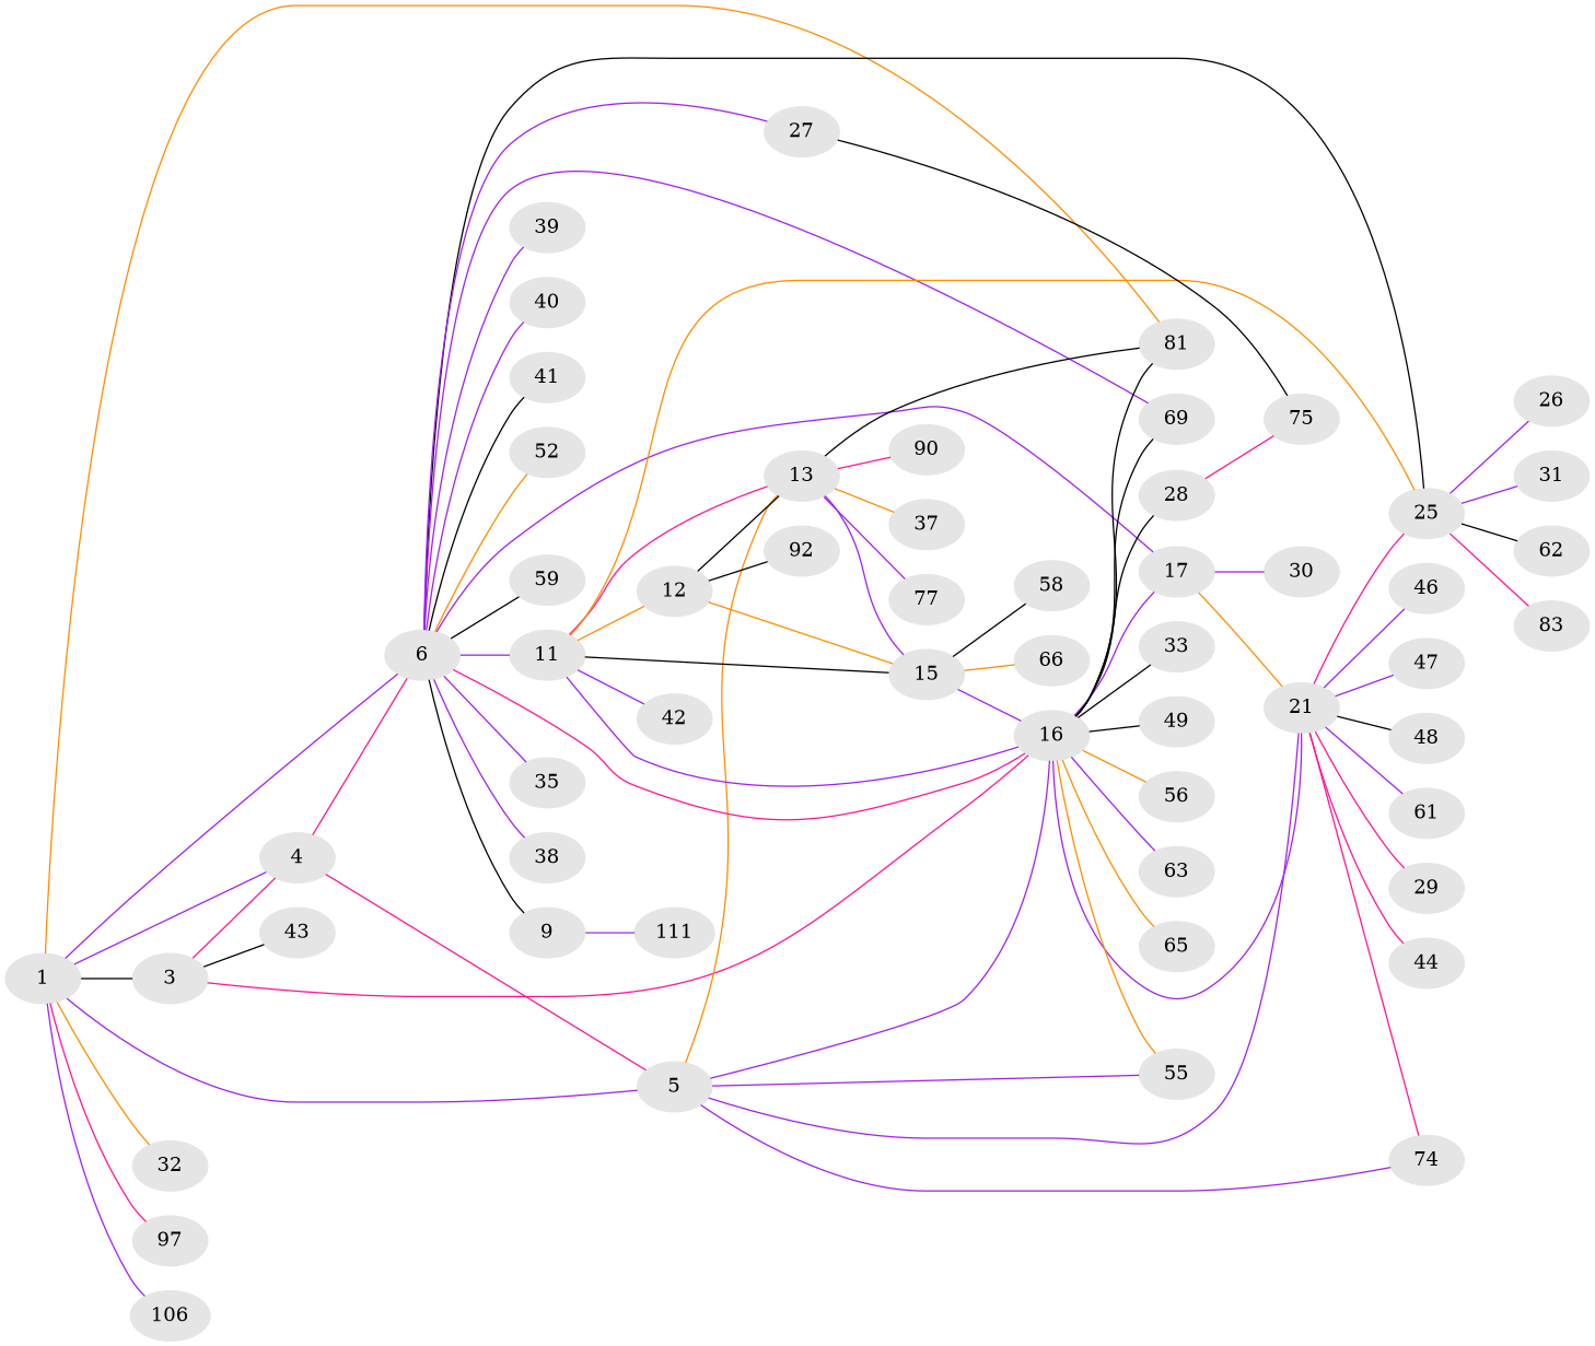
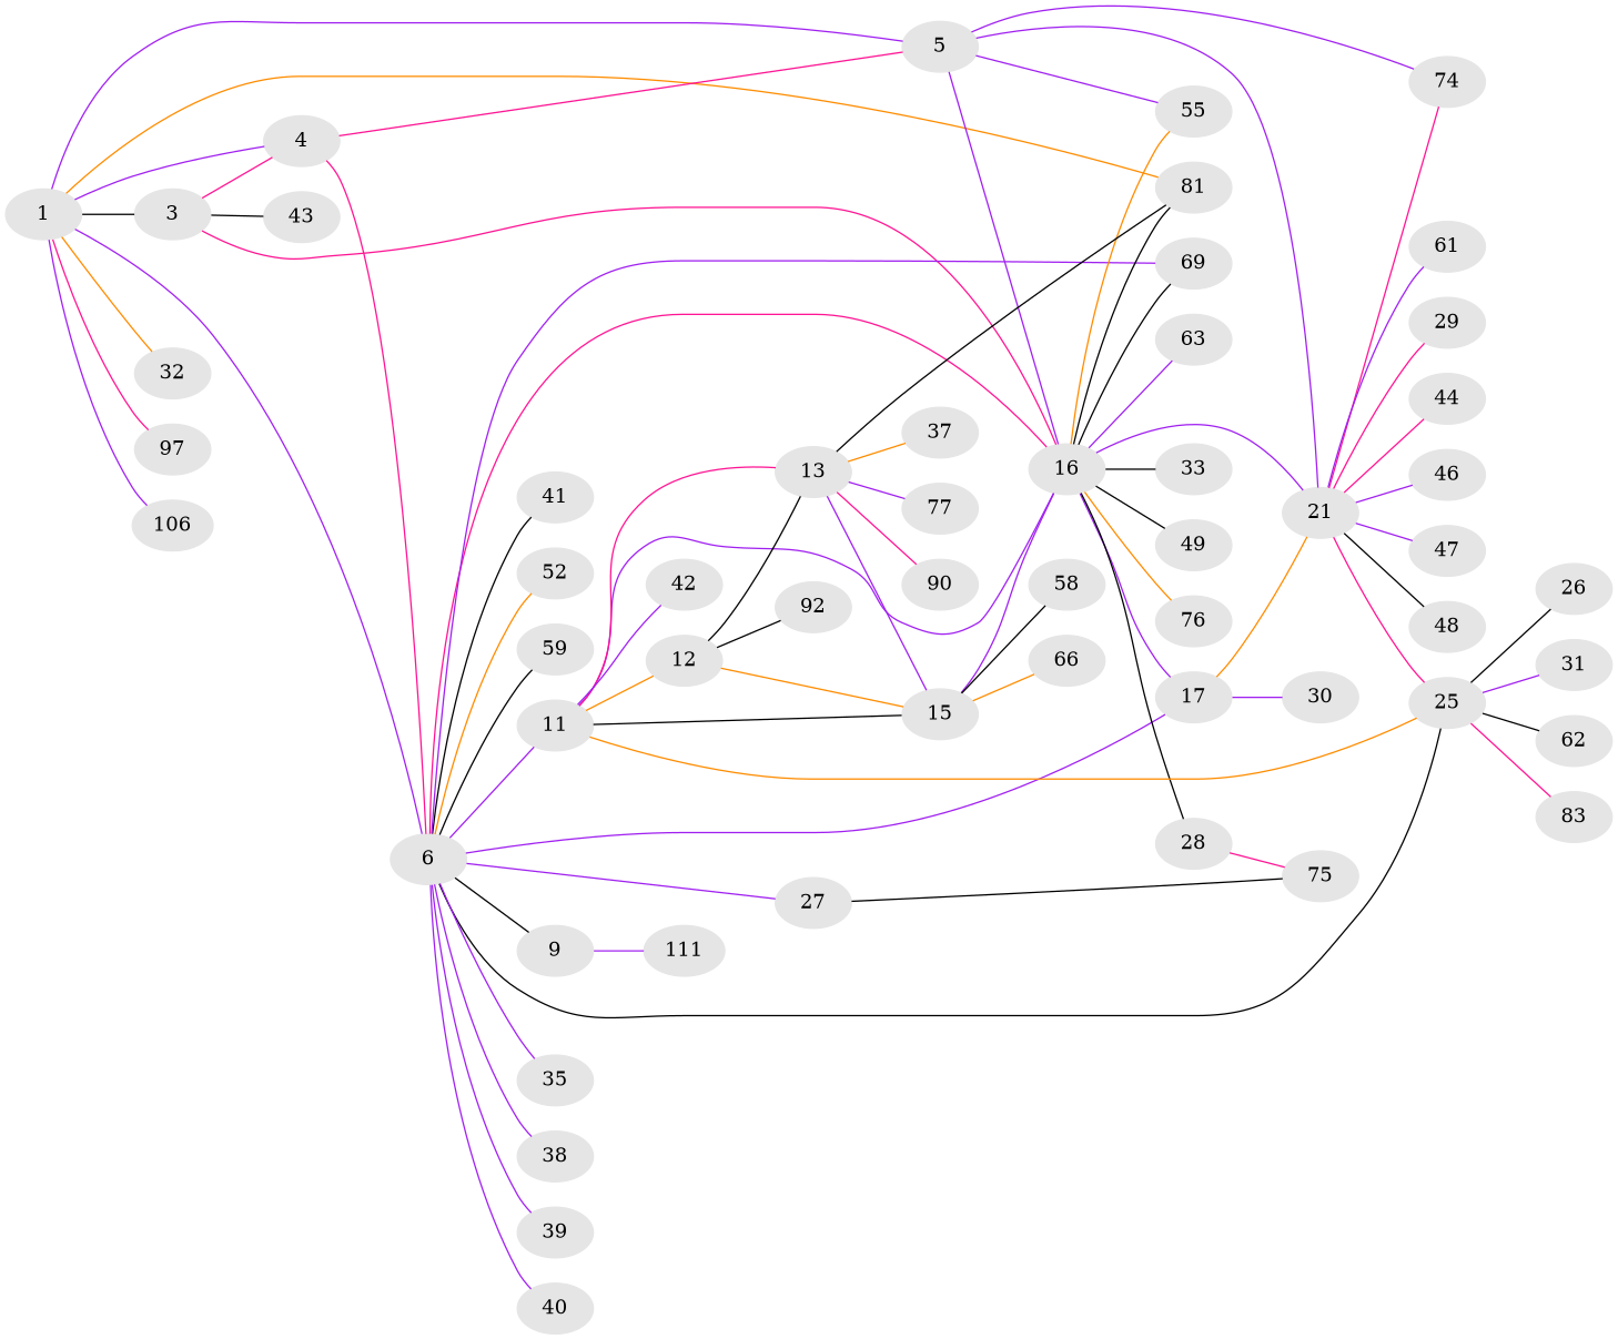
  graph {
    rankdir=LR
    node [color=gray90 style=filled]
    edge [color=purple]
    1 [super="+2+72"]
    3 [super="+51+79"]
    4
    5
    6 [super="+34+78+80+95+7"]
    32
    81 [super="+109+85"]
    97
    106
    16 [super="+20+18+36+19"]
    43
    13 [super="+67"]
    21 [super="+94+88+91+22+23"]
    55
    74
    9 [super="+104"]
    11 [super="+14+60"]
    17
    25
    27
    35 [super="+86"]
    38
    39
    40
    41
    52
    59
    69 [super="+70"]
    75 [super="+87+102"]
    28
    33
    49
-   56
+   56 [label=76]
    63
-   65
    15
    37
    77
    90
    29
    44
    46
    47
    48 [super="+73+98"]
    61
    111
    12
    42
    30 [super="+101+53+57"]
    26
    31
    62
    83
    92
    58
    66
    1 -- 3 [color=black weight=2]
    1 -- 4 [weight=2]
    1 -- 5 [weight=2]
    1 -- 6
    1 -- 32 [color=darkorange]
    1 -- 81 [color=darkorange]
    1 -- 97 [color=deeppink]
    1 -- 106
    3 -- 4 [color=deeppink]
    3 -- 16 [color=deeppink]
    3 -- 43 [color=black]
    4 -- 5 [color=deeppink]
    4 -- 6 [color=deeppink]
    5 -- 16
-   5 -- 13 [color=darkorange]
    5 -- 21
    5 -- 55
    5 -- 74
    6 -- 16 [color=deeppink]
    6 -- 9 [color=black weight=4]
    6 -- 11 [weight=2]
    6 -- 17
    6 -- 25 [color=black]
    6 -- 27
    6 -- 35
    6 -- 38
    6 -- 39
    6 -- 40
    6 -- 41 [color=black]
    6 -- 52 [color=darkorange]
    6 -- 59 [color=black]
    6 -- 69
    16 -- 81 [color=black weight=2]
    16 -- 21
    16 -- 55 [color=darkorange]
    16 -- 17 [weight=4]
    16 -- 69 [color=black]
    16 -- 28 [color=black]
    16 -- 33 [color=black]
    16 -- 49 [color=black]
    16 -- 56 [color=darkorange]
    16 -- 63
-   16 -- 65 [color=darkorange]
    13 -- 81 [color=black]
    13 -- 15
    13 -- 37 [color=darkorange]
    13 -- 77
    13 -- 90 [color=deeppink]
    21 -- 74 [color=deeppink]
    21 -- 25 [color=deeppink weight=4]
    21 -- 29 [color=deeppink]
    21 -- 44 [color=deeppink]
    21 -- 46
    21 -- 47
    21 -- 48 [color=black]
    21 -- 61
    9 -- 111
    11 -- 16
    11 -- 13 [color=deeppink weight=2]
    11 -- 25 [color=darkorange]
    11 -- 15 [color=black weight=2]
    11 -- 12 [color=darkorange weight=2]
    11 -- 42
    17 -- 21 [color=darkorange]
    17 -- 30
-   25 -- 26
+   25 -- 26 [color=black]
    25 -- 31
    25 -- 62 [color=black]
    25 -- 83 [color=deeppink]
    27 -- 75 [color=black]
    28 -- 75 [color=deeppink]
    15 -- 16
    15 -- 58 [color=black]
    15 -- 66 [color=darkorange]
    12 -- 13 [color=black]
    12 -- 15 [color=darkorange]
    12 -- 92 [color=black]
  }
